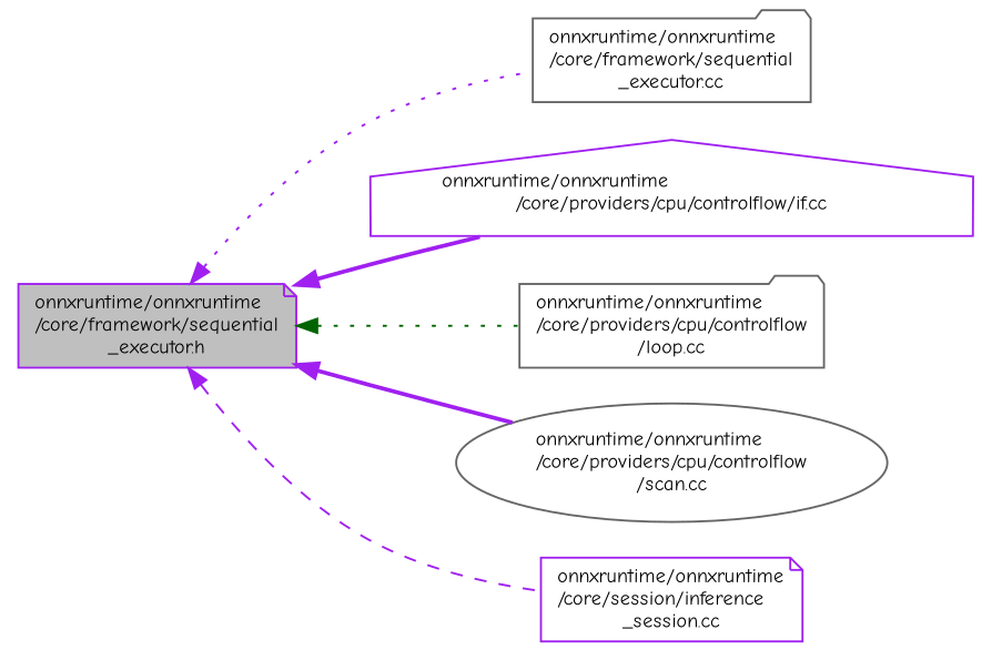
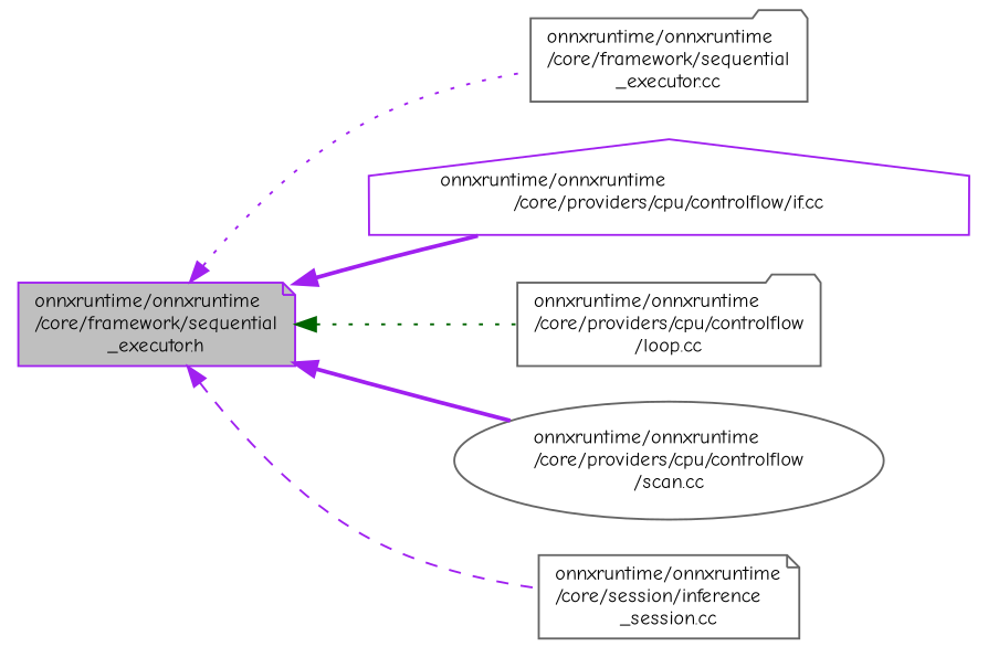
  digraph {
    rankdir=LR
    fontname="Comic Neue"
    node [color=gray40 fillcolor=white fontname="Comic Neue" fontsize=10 shape=note style=filled]
    edge [color=purple dir=back fontname="Comic Neue" fontsize=10 labelfontname=Helvetica labelfontsize=10 style=dotted]
    n1 [color=purple fillcolor=grey75 fontcolor=black height=0.2 label="onnxruntime/onnxruntime\l/core/framework/sequential\l_executor.h" width=0.4]
    n2 [height=0.2 label="onnxruntime/onnxruntime\l/core/framework/sequential\l_executor.cc" shape=folder width=0.4]
    n3 [color=purple height=0.2 label="onnxruntime/onnxruntime\l/core/providers/cpu/controlflow/if.cc" shape=house width=0.4]
    n4 [height=0.2 label="onnxruntime/onnxruntime\l/core/providers/cpu/controlflow\l/loop.cc" shape=folder width=0.4]
    n5 [height=0.2 label="onnxruntime/onnxruntime\l/core/providers/cpu/controlflow\l/scan.cc" shape=ellipse width=0.4]
-   n6 [color=purple height=0.2 label="onnxruntime/onnxruntime\l/core/session/inference\l_session.cc" width=0.4]
+   n6 [height=0.2 label="onnxruntime/onnxruntime\l/core/session/inference\l_session.cc" width=0.4]
    n1 -> n2
    n1 -> n3 [style=bold]
    n1 -> n4 [color=darkgreen]
    n1 -> n5 [style=bold]
    n1 -> n6 [style=dashed]
  }
